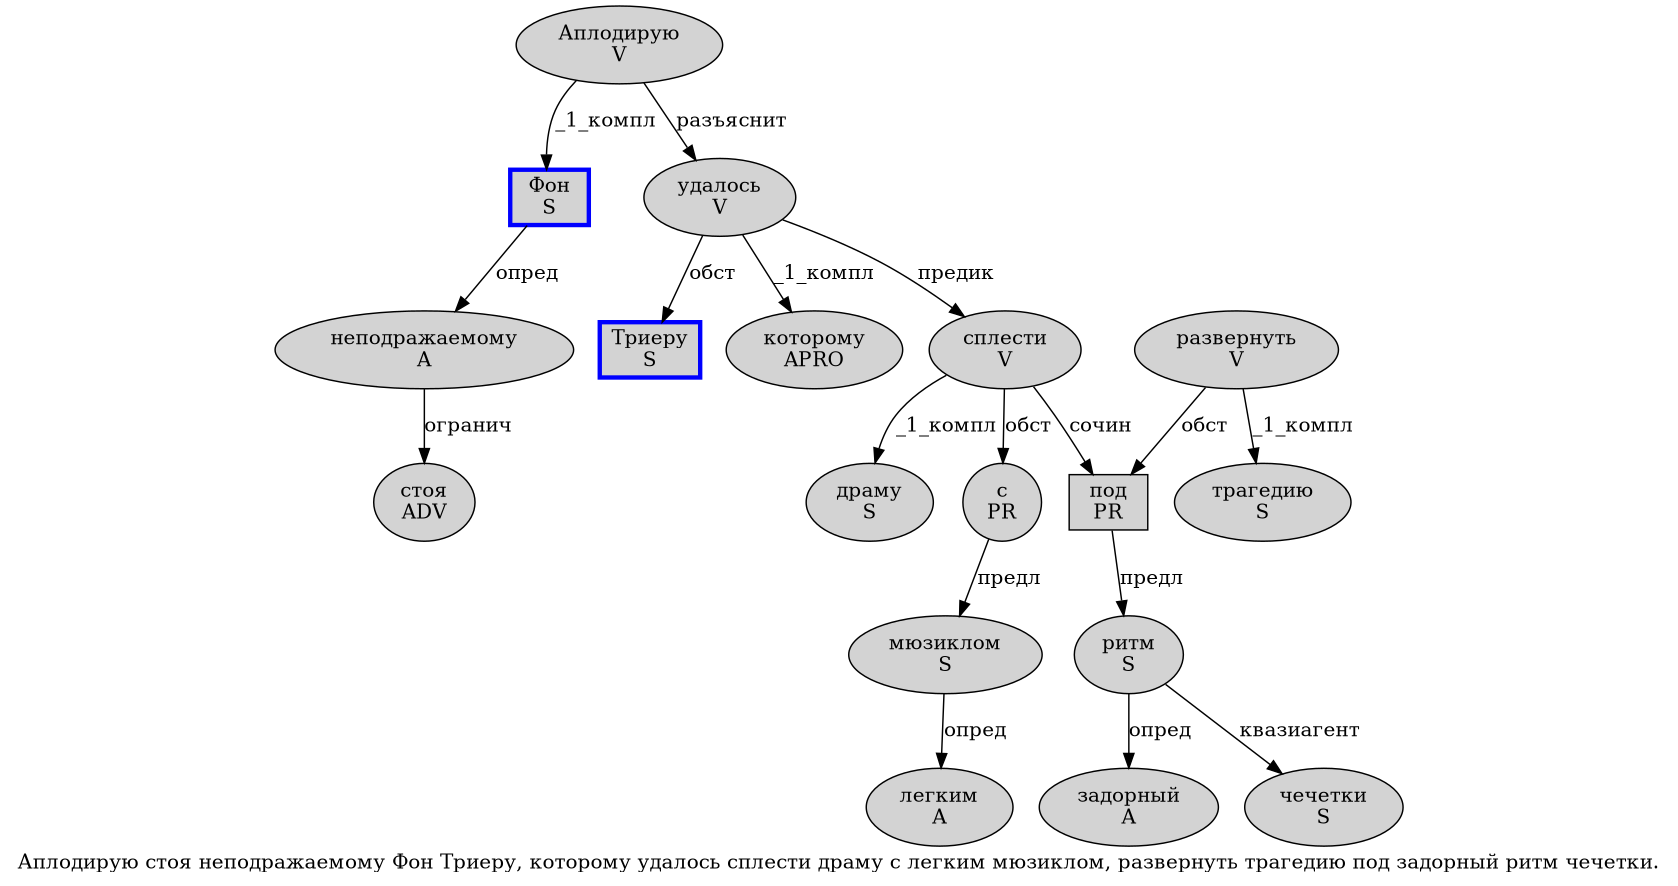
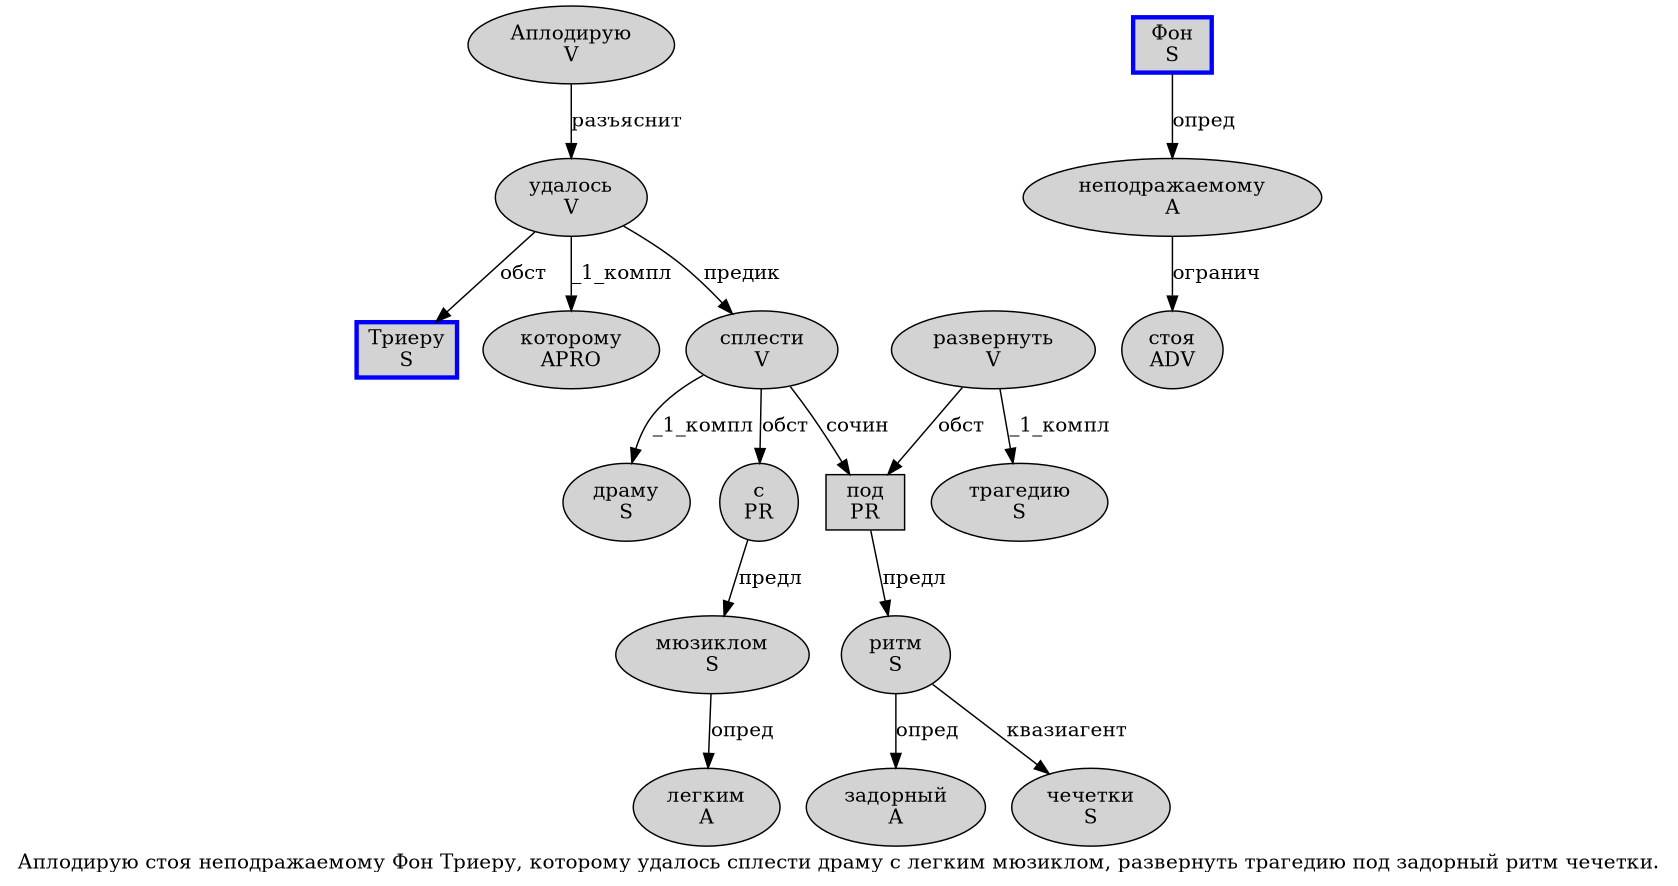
  digraph {
    label="Аплодирую стоя неподражаемому Фон Триеру, которому удалось сплести драму с легким мюзиклом, развернуть трагедию под задорный ритм чечетки."
    node [fillcolor=lightgray penwidth=1 shape=ellipse style=filled]
    n1 [label="Аплодирую\nV"]
    n2 [color=blue label="Фон\nS" penwidth=3 shape=box]
    n3 [label="удалось\nV"]
    n4 [label="неподражаемому\nA"]
    n5 [color=blue label="Триеру\nS" penwidth=3 shape=box]
    n6 [label="которому\nAPRO"]
    n7 [label="сплести\nV"]
    n8 [label="стоя\nADV"]
    n9 [label="драму\nS"]
    n10 [label="с\nPR"]
    n11 [label="под\nPR" shape=box]
    n12 [label="мюзиклом\nS"]
    n13 [label="развернуть\nV"]
    n14 [label="трагедию\nS"]
    n15 [label="легким\nA"]
    n16 [label="ритм\nS"]
    n17 [label="задорный\nA"]
    n18 [label="чечетки\nS"]
-   n1 -> n2 [label="_1_компл"]
    n1 -> n3 [label="разъяснит"]
    n2 -> n4 [label="опред"]
    n3 -> n5 [label="обст"]
    n3 -> n6 [label="_1_компл"]
    n3 -> n7 [label="предик"]
    n4 -> n8 [label="огранич"]
    n7 -> n9 [label="_1_компл"]
    n7 -> n10 [label="обст"]
    n7 -> n11 [label="сочин"]
    n10 -> n12 [label="предл"]
    n11 -> n16 [label="предл"]
    n12 -> n15 [label="опред"]
    n13 -> n11 [label="обст"]
    n13 -> n14 [label="_1_компл"]
    n16 -> n17 [label="опред"]
    n16 -> n18 [label="квазиагент"]
  }
